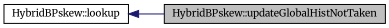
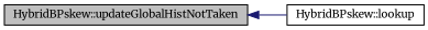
  digraph {
    rankdir=LR
    fontname=Merriweather
    node [color=black fontname=Merriweather fontsize=10 shape=record style=filled]
    n1 [fillcolor=grey75 fontcolor=black height=0.2 label="HybridBPskew::updateGlobalHistNotTaken" width=0.4]
    n2 [fillcolor=white height=0.2 label="HybridBPskew::lookup" width=0.4]
-   n2 -> n1 [color=midnightblue dir=back fontname=Merriweather fontsize=10 labelfontname=Helvetica labelfontsize=10 style=solid]
+   n1 -> n2 [color=midnightblue dir=back fontname=Merriweather fontsize=10 labelfontname=Helvetica labelfontsize=10 style=solid]
  }
